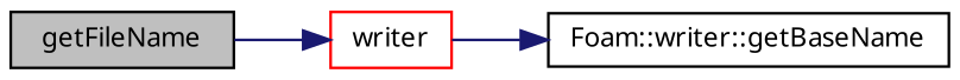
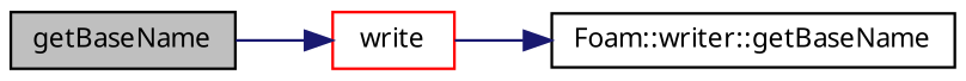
  digraph {
    fontname="Noto Sans"
    rankdir=LR
    node [color=black fontname="Noto Sans" fontsize=10 shape=record]
    edge [color=midnightblue fontname="Noto Sans" fontsize=10 labelfontname=Helvetica labelfontsize=10 style=solid]
-   n1 [fillcolor=grey75 fontcolor=black height=0.2 label=getFileName style=filled width=0.4]
-   n2 [color=red height=0.2 label=writer width=0.4]
+   n1 [fillcolor=grey75 fontcolor=black height=0.2 label=getBaseName style=filled width=0.4]
+   n2 [color=red height=0.2 label=write width=0.4]
    n3 [height=0.2 label="Foam::writer::getBaseName" width=0.4]
    n1 -> n2
    n2 -> n3
  }
